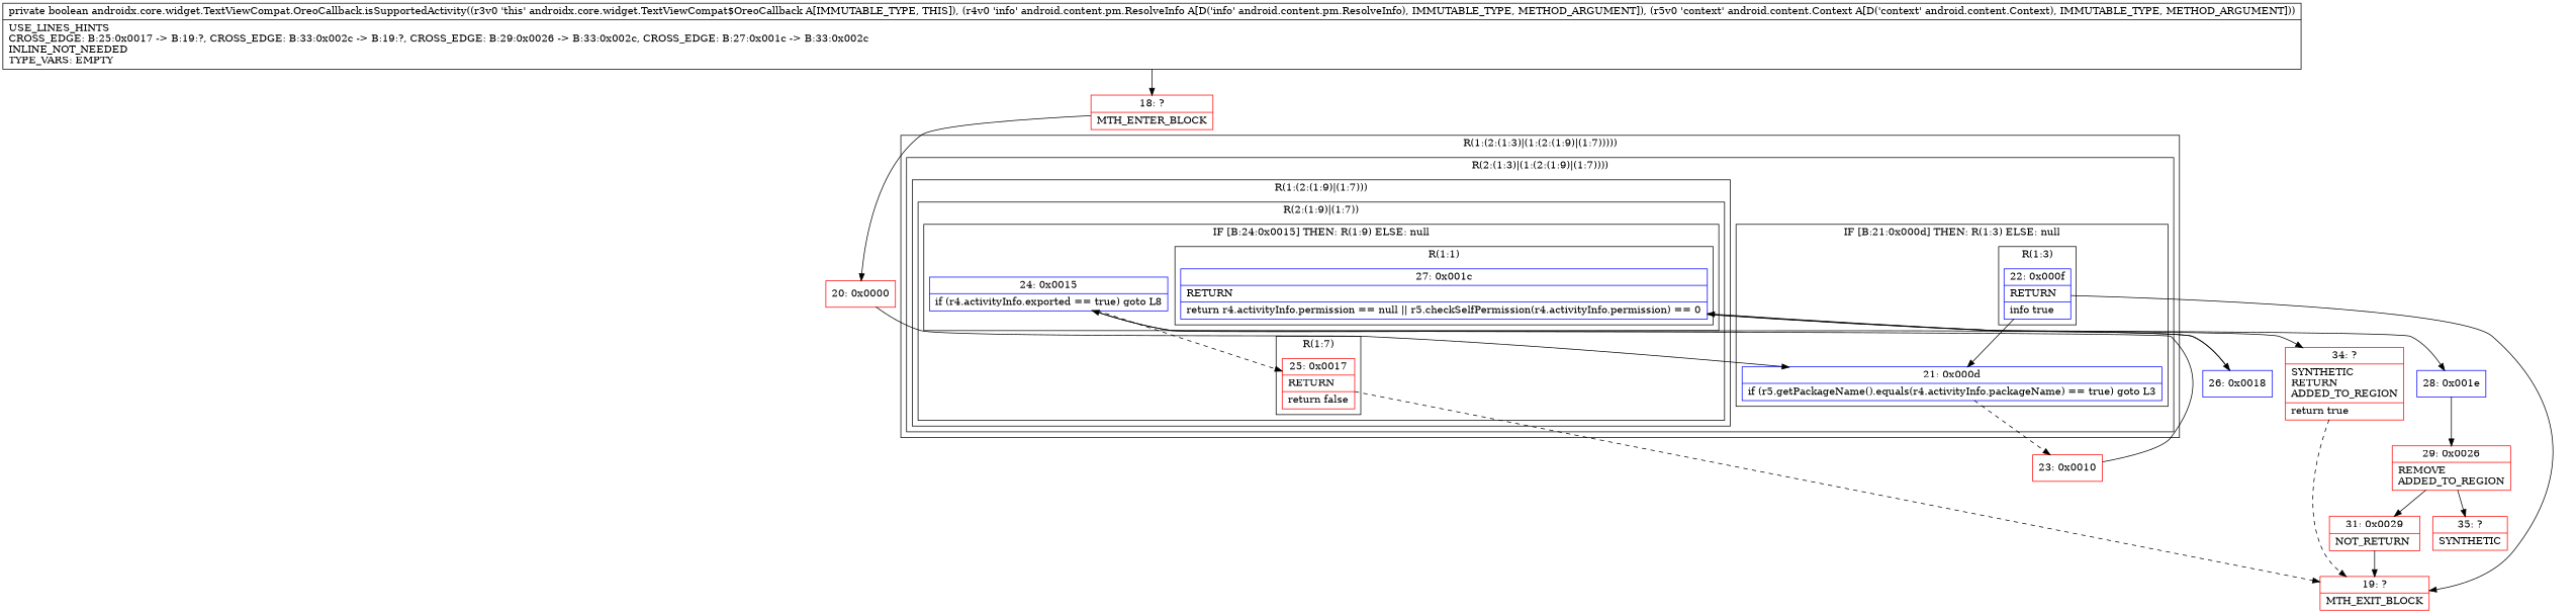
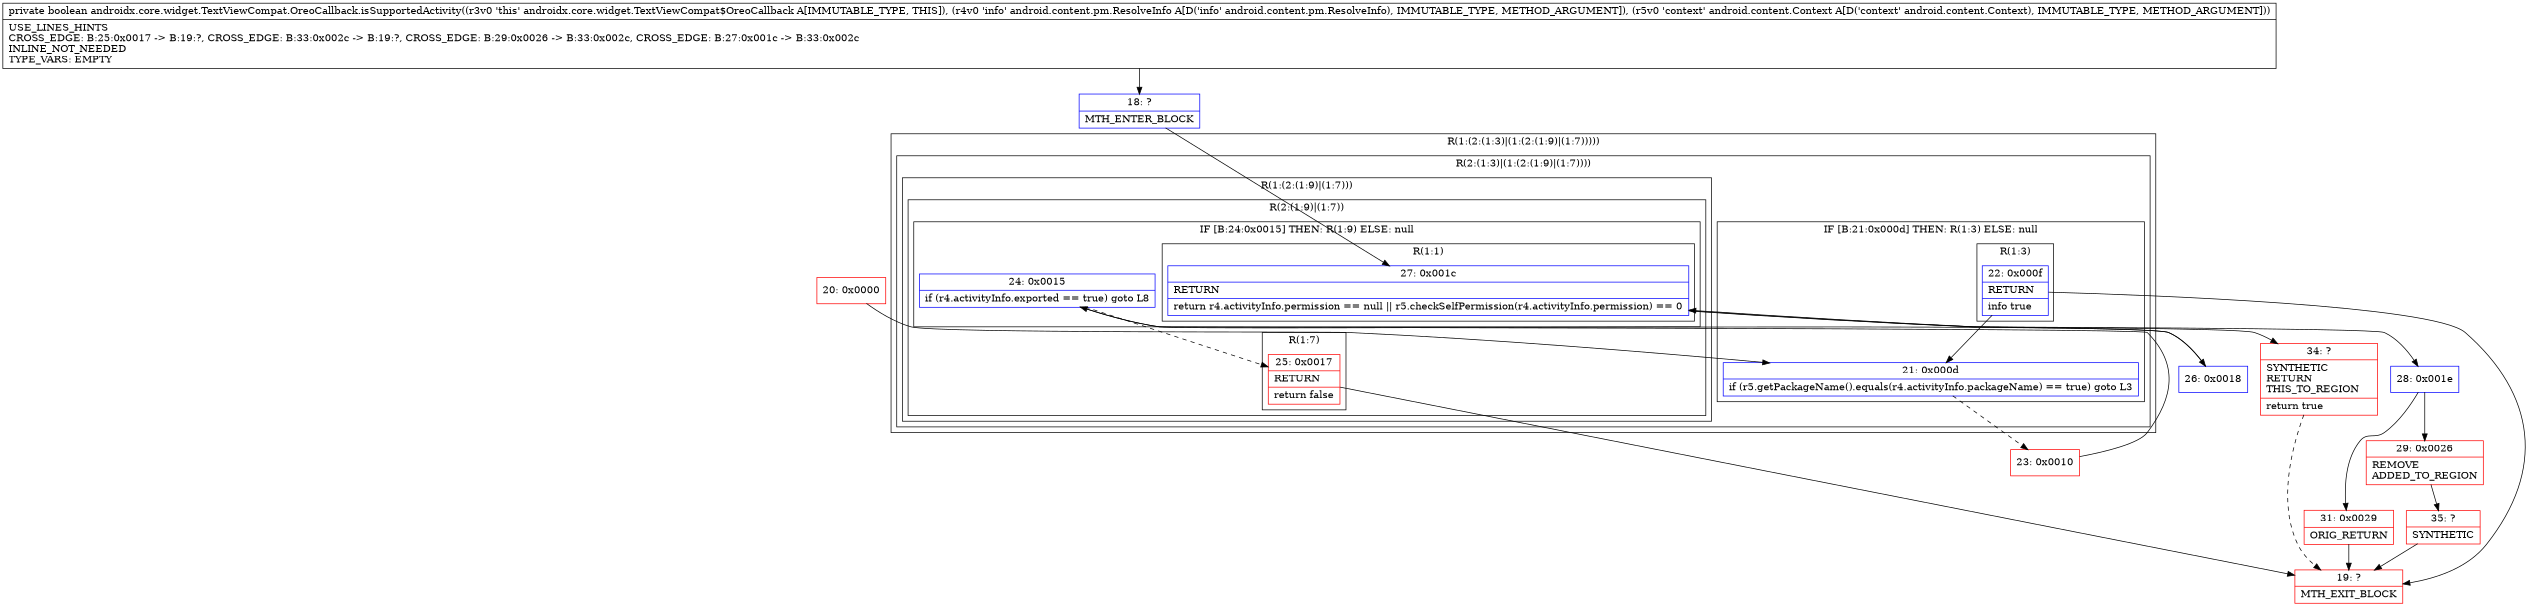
  digraph {
    node [color=red shape=record]
    n1 [color=blue label="{22\:\ 0x000f|RETURN\l|info true\l}"]
    n2 [color=blue label="{21\:\ 0x000d|if (r5.getPackageName().equals(r4.activityInfo.packageName) == true) goto L3\l}"]
    n3 [color=blue label="{27\:\ 0x001c|RETURN\l|return r4.activityInfo.permission == null \|\| r5.checkSelfPermission(r4.activityInfo.permission) == 0\l}"]
    n4 [color=blue label="{24\:\ 0x0015|if (r4.activityInfo.exported == true) goto L8\l}"]
    n5 [label="{25\:\ 0x0017|RETURN\l|return false\l}"]
    n6 [label="{19\:\ ?|MTH_EXIT_BLOCK\l}"]
    n7 [label="{23\:\ 0x0010}"]
    n8 [color=blue label="{28\:\ 0x001e}"]
-   n9 [label="{34\:\ ?|SYNTHETIC\lRETURN\lADDED_TO_REGION\l|return true\l}"]
+   n9 [label="{34\:\ ?|SYNTHETIC\lRETURN\lTHIS_TO_REGION\l|return true\l}"]
    n10 [color=blue label="{26\:\ 0x0018}"]
    n11 [label="{29\:\ 0x0026|REMOVE\lADDED_TO_REGION\l}"]
-   n12 [label="{18\:\ ?|MTH_ENTER_BLOCK\l}"]
+   n12 [color=blue label="{18\:\ ?|MTH_ENTER_BLOCK\l}"]
    n13 [label="{20\:\ 0x0000}"]
-   n14 [label="{31\:\ 0x0029|NOT_RETURN\l}"]
+   n14 [label="{31\:\ 0x0029|ORIG_RETURN\l}"]
    n15 [label="{35\:\ ?|SYNTHETIC\l}"]
    n16 [label="{private boolean androidx.core.widget.TextViewCompat.OreoCallback.isSupportedActivity((r3v0 'this' androidx.core.widget.TextViewCompat$OreoCallback A[IMMUTABLE_TYPE, THIS]), (r4v0 'info' android.content.pm.ResolveInfo A[D('info' android.content.pm.ResolveInfo), IMMUTABLE_TYPE, METHOD_ARGUMENT]), (r5v0 'context' android.content.Context A[D('context' android.content.Context), IMMUTABLE_TYPE, METHOD_ARGUMENT]))  | USE_LINES_HINTS\lCROSS_EDGE: B:25:0x0017 \-\> B:19:?, CROSS_EDGE: B:33:0x002c \-\> B:19:?, CROSS_EDGE: B:29:0x0026 \-\> B:33:0x002c, CROSS_EDGE: B:27:0x001c \-\> B:33:0x002c\lINLINE_NOT_NEEDED\lTYPE_VARS: EMPTY\l}" color=""]
    subgraph cluster_1 {
      label="R(1:(2:(1:3)|(1:(2:(1:9)|(1:7)))))"
      subgraph cluster_2 {
        label="R(2:(1:3)|(1:(2:(1:9)|(1:7))))"
        subgraph cluster_3 {
          label="IF [B:21:0x000d] THEN: R(1:3) ELSE: null"
          n2
          subgraph cluster_4 {
            label="R(1:3)"
            n1
          }
        }
        subgraph cluster_5 {
          label="R(1:(2:(1:9)|(1:7)))"
          subgraph cluster_6 {
            label="R(2:(1:9)|(1:7))"
            subgraph cluster_7 {
              label="IF [B:24:0x0015] THEN: R(1:9) ELSE: null"
              n4
              subgraph cluster_8 {
                label="R(1:1)"
                n3
              }
            }
            subgraph cluster_9 {
              label="R(1:7)"
              n5
            }
          }
        }
      }
    }
    n1 -> n2
    n1 -> n6
    n2 -> n7 [style=dashed]
    n3 -> n8
    n3 -> n9
    n4 -> n5 [style=dashed]
    n4 -> n10
-   n5 -> n6 [style=dashed]
+   n5 -> n6
    n7 -> n4
    n8 -> n11
    n9 -> n6 [style=dashed]
    n10 -> n3
-   n11 -> n14
+   n8 -> n14
    n11 -> n15
-   n12 -> n13
+   n12 -> n3
    n13 -> n2
    n14 -> n6
+   n15 -> n6
    n16 -> n12
  }
